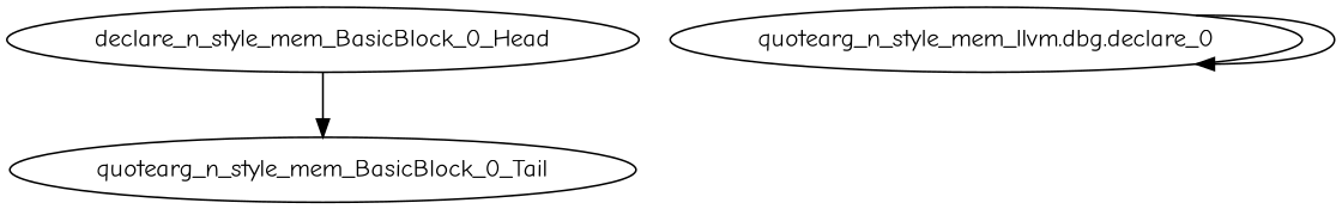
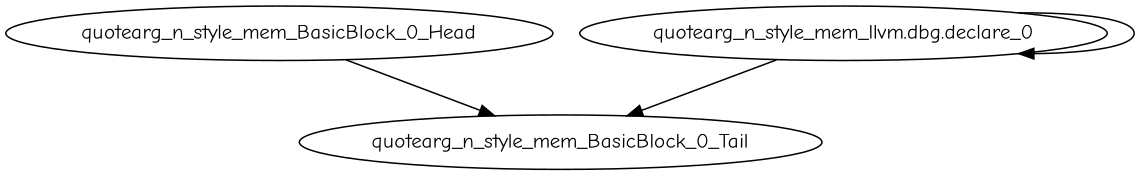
  digraph {
    fontname="Comic Neue"
    node [fontname="Comic Neue"]
    edge [fontname="Comic Neue"]
-   quotearg_n_style_mem_BasicBlock_0_Head [label=declare_n_style_mem_BasicBlock_0_Head]
+   quotearg_n_style_mem_BasicBlock_0_Head
    quotearg_n_style_mem_BasicBlock_0_Tail
    "quotearg_n_style_mem_llvm.dbg.declare_0"
    quotearg_n_style_mem_BasicBlock_0_Head -> quotearg_n_style_mem_BasicBlock_0_Tail
+   "quotearg_n_style_mem_llvm.dbg.declare_0" -> quotearg_n_style_mem_BasicBlock_0_Tail
    "quotearg_n_style_mem_llvm.dbg.declare_0" -> "quotearg_n_style_mem_llvm.dbg.declare_0"
  }
